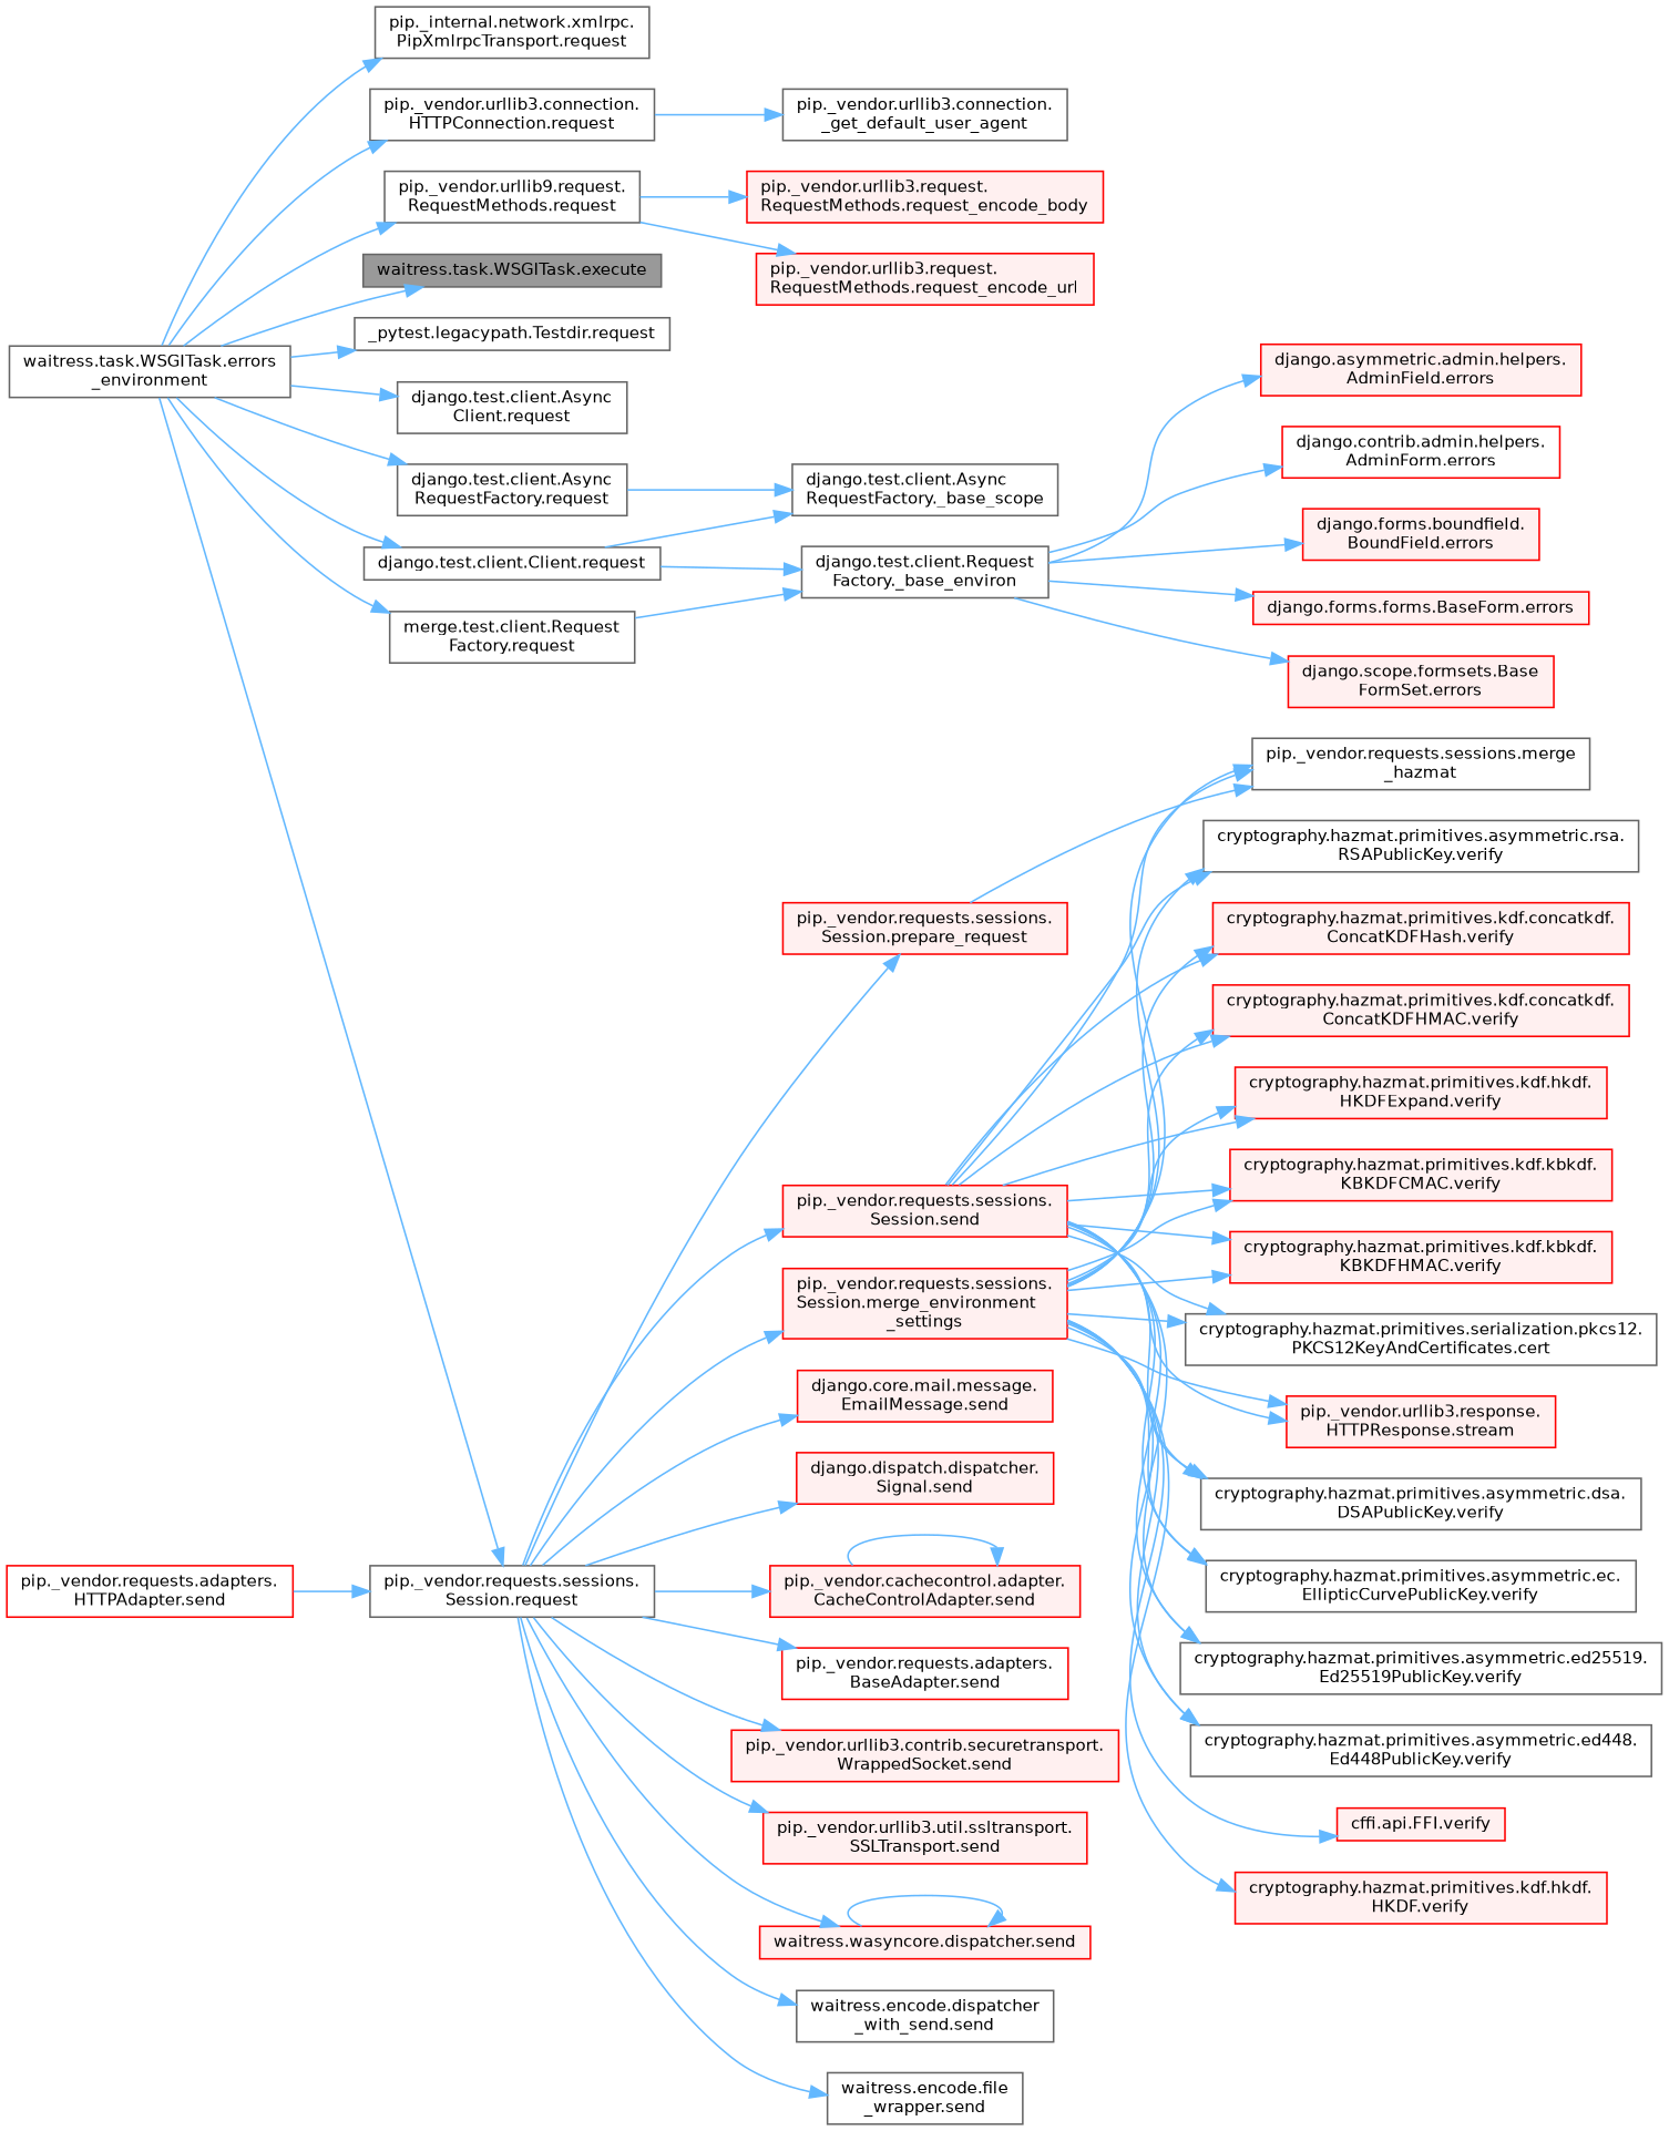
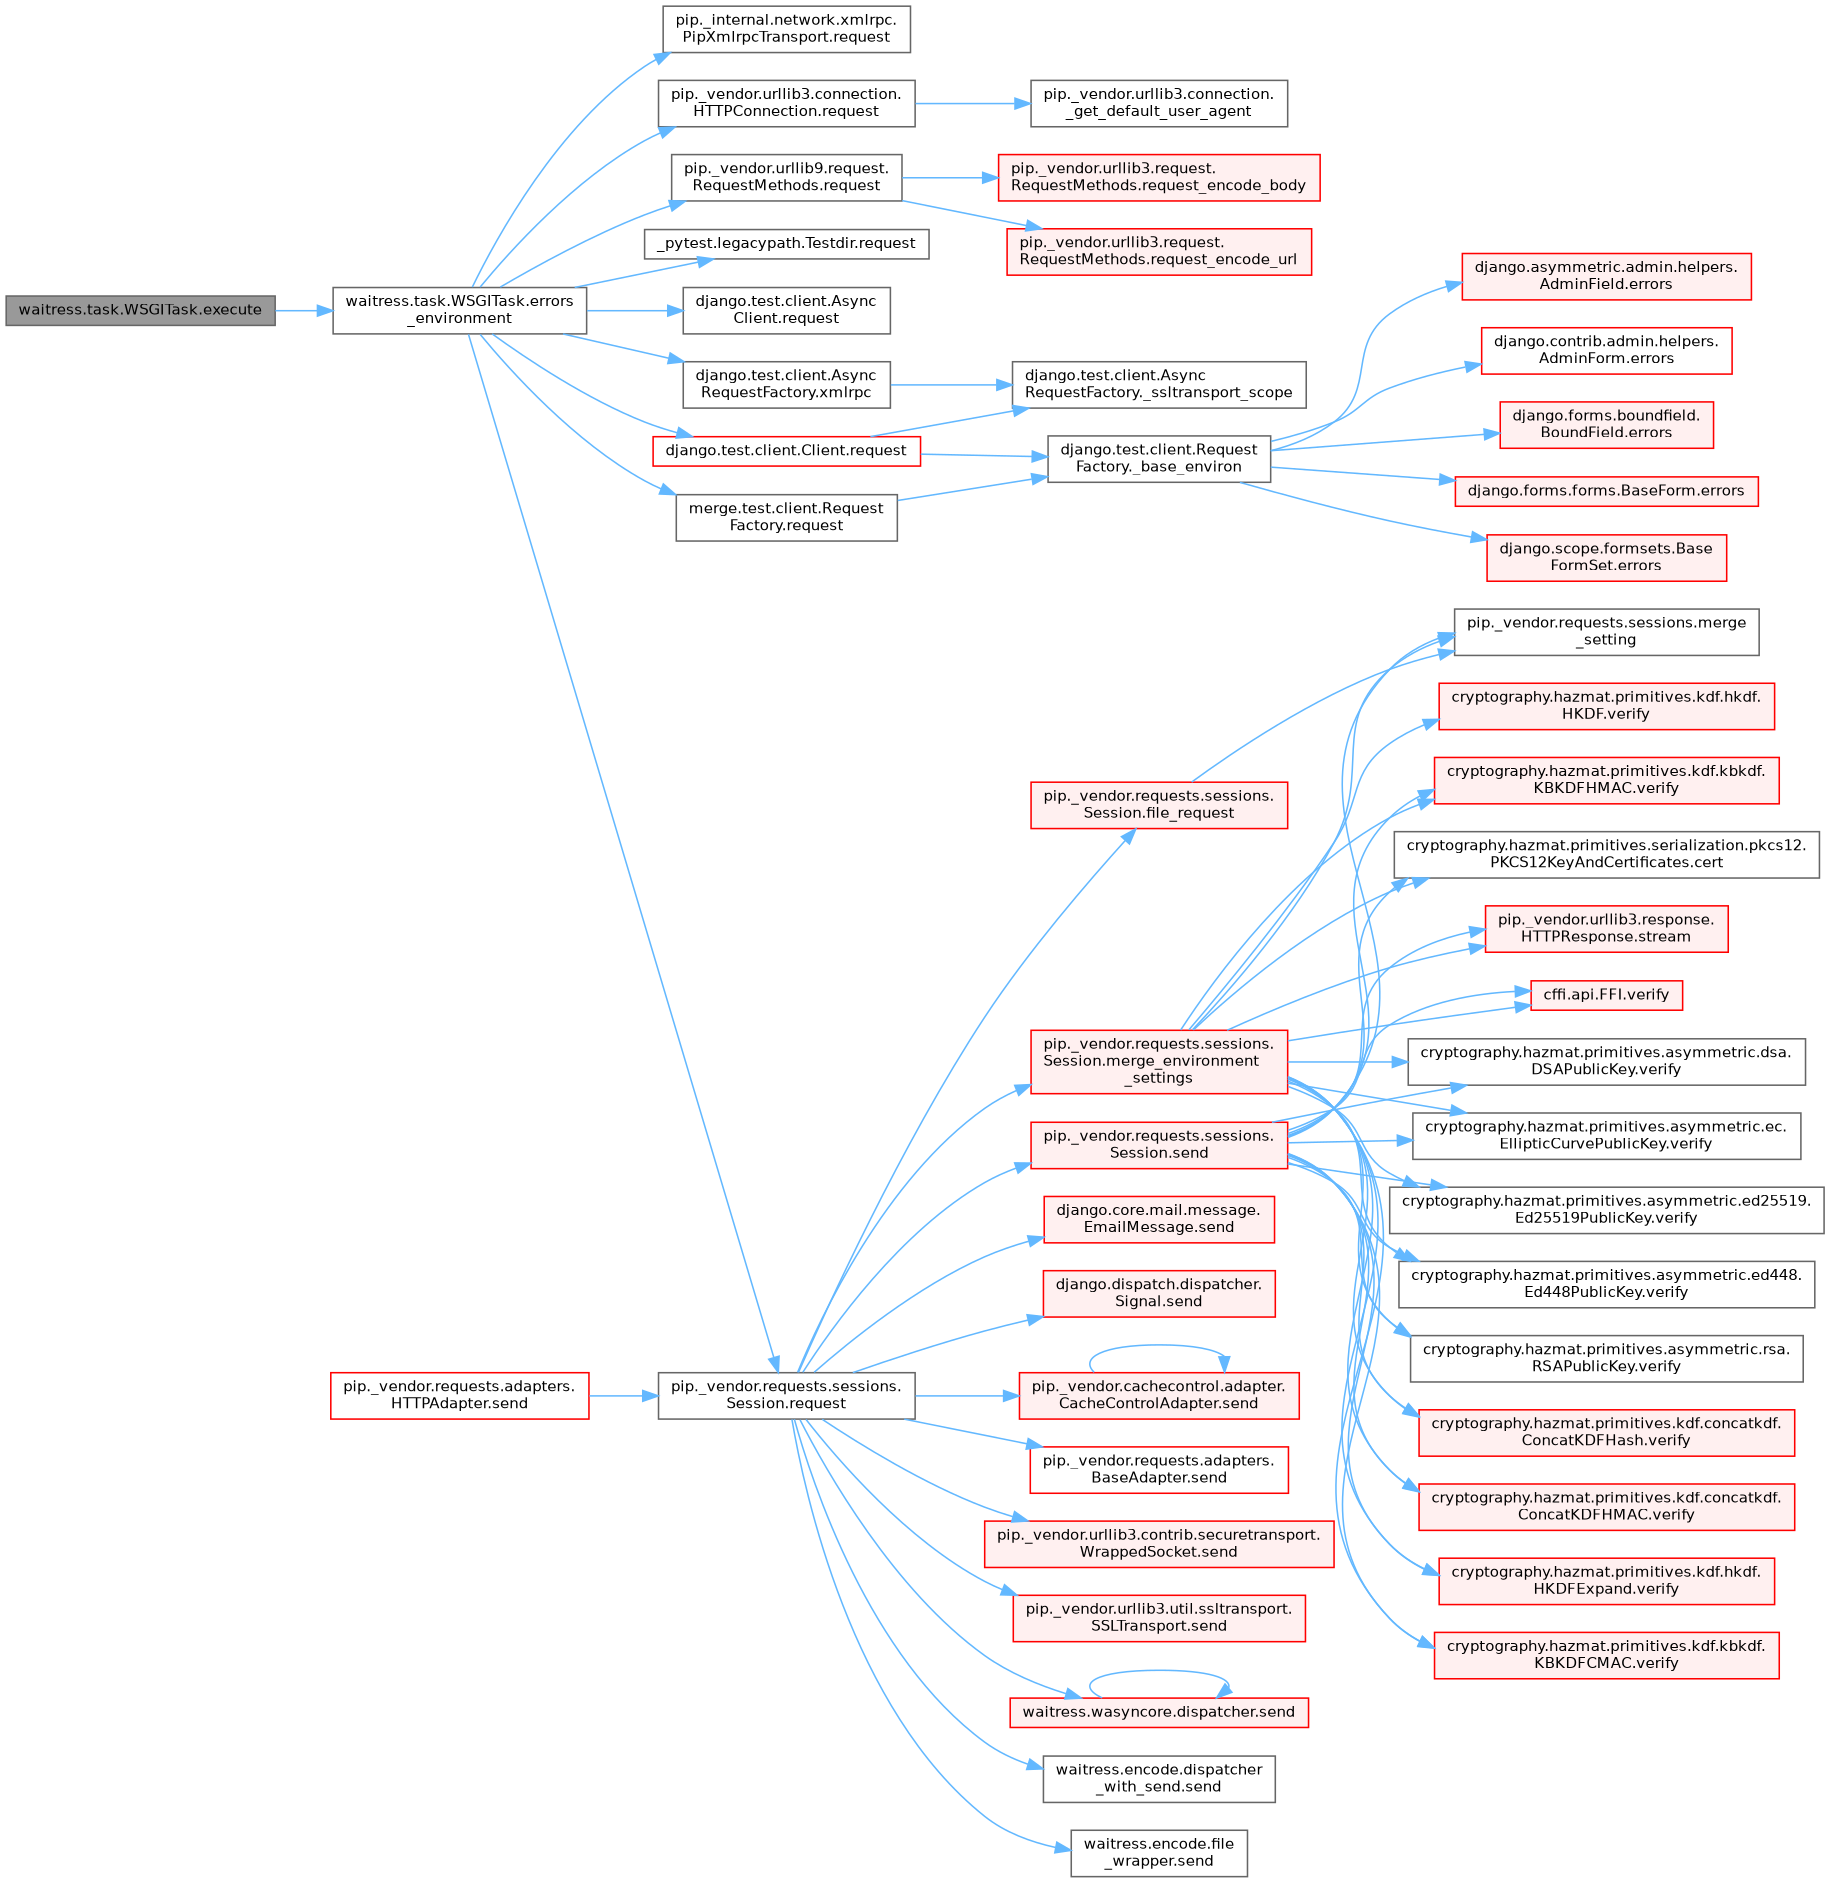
  digraph {
    rankdir=LR
    node [color=red fillcolor=white fontname=Helvetica fontsize=10 shape=box style=filled]
    edge [color=steelblue1 fontname=Helvetica fontsize=10 labelfontname=Helvetica labelfontsize=10 style=solid]
    n1 [color=gray40 fillcolor=grey60 fontcolor=black height=0.2 label="waitress.task.WSGITask.execute" width=0.4]
    n2 [color=grey40 height=0.2 label="waitress.task.WSGITask.errors\l_environment" width=0.4]
    n3 [color=grey40 height=0.2 label="_pytest.legacypath.Testdir.request" width=0.4]
    n4 [color=grey40 height=0.2 label="django.test.client.Async\lClient.request" width=0.4]
-   n5 [color=grey40 height=0.2 label="django.test.client.Async\lRequestFactory.request" width=0.4]
-   n6 [color=grey40 height=0.2 label="django.test.client.Client.request" width=0.4]
+   n5 [color=grey40 height=0.2 label="django.test.client.Async\lRequestFactory.xmlrpc" width=0.4]
+   n6 [height=0.2 label="django.test.client.Client.request" width=0.4]
    n7 [color=grey40 height=0.2 label="merge.test.client.Request\lFactory.request" width=0.4]
    n8 [color=grey40 height=0.2 label="pip._internal.network.xmlrpc.\lPipXmlrpcTransport.request" width=0.4]
    n9 [color=grey40 height=0.2 label="pip._vendor.requests.sessions.\lSession.request" width=0.4]
    n10 [color=grey40 height=0.2 label="pip._vendor.urllib3.connection.\lHTTPConnection.request" width=0.4]
    n11 [color=grey40 height=0.2 label="pip._vendor.urllib9.request.\lRequestMethods.request" width=0.4]
-   n12 [color=grey40 height=0.2 label="django.test.client.Async\lRequestFactory._base_scope" width=0.4]
+   n12 [color=grey40 height=0.2 label="django.test.client.Async\lRequestFactory._ssltransport_scope" width=0.4]
    n13 [color=grey40 height=0.2 label="django.test.client.Request\lFactory._base_environ" width=0.4]
    n14 [fillcolor="#FFF0F0" height=0.2 label="pip._vendor.requests.sessions.\lSession.merge_environment\l_settings" width=0.4]
-   n15 [fillcolor="#FFF0F0" height=0.2 label="pip._vendor.requests.sessions.\lSession.prepare_request" width=0.4]
+   n15 [fillcolor="#FFF0F0" height=0.2 label="pip._vendor.requests.sessions.\lSession.file_request" width=0.4]
    n16 [fillcolor="#FFF0F0" height=0.2 label="django.core.mail.message.\lEmailMessage.send" width=0.4]
    n17 [fillcolor="#FFF0F0" height=0.2 label="django.dispatch.dispatcher.\lSignal.send" width=0.4]
    n18 [fillcolor="#FFF0F0" height=0.2 label="pip._vendor.cachecontrol.adapter.\lCacheControlAdapter.send" width=0.4]
    n19 [height=0.2 label="pip._vendor.requests.adapters.\lBaseAdapter.send" width=0.4]
    n20 [fillcolor="#FFF0F0" height=0.2 label="pip._vendor.requests.sessions.\lSession.send" width=0.4]
    n21 [fillcolor="#FFF0F0" height=0.2 label="pip._vendor.urllib3.contrib.securetransport.\lWrappedSocket.send" width=0.4]
    n22 [fillcolor="#FFF0F0" height=0.2 label="pip._vendor.urllib3.util.ssltransport.\lSSLTransport.send" width=0.4]
    n23 [fillcolor="#FFF0F0" height=0.2 label="waitress.wasyncore.dispatcher.send" width=0.4]
    n24 [color=grey40 height=0.2 label="waitress.encode.dispatcher\l_with_send.send" width=0.4]
    n25 [color=grey40 height=0.2 label="waitress.encode.file\l_wrapper.send" width=0.4]
    n26 [color=grey40 height=0.2 label="pip._vendor.urllib3.connection.\l_get_default_user_agent" width=0.4]
    n27 [fillcolor="#FFF0F0" height=0.2 label="pip._vendor.urllib3.request.\lRequestMethods.request_encode_body" width=0.4]
    n28 [fillcolor="#FFF0F0" height=0.2 label="pip._vendor.urllib3.request.\lRequestMethods.request_encode_url" width=0.4]
    n29 [fillcolor="#FFF0F0" height=0.2 label="django.asymmetric.admin.helpers.\lAdminField.errors" width=0.4]
    n30 [height=0.2 label="django.contrib.admin.helpers.\lAdminForm.errors" width=0.4]
    n31 [fillcolor="#FFF0F0" height=0.2 label="django.forms.boundfield.\lBoundField.errors" width=0.4]
    n32 [fillcolor="#FFF0F0" height=0.2 label="django.forms.forms.BaseForm.errors" width=0.4]
    n33 [fillcolor="#FFF0F0" height=0.2 label="django.scope.formsets.Base\lFormSet.errors" width=0.4]
    n34 [color=grey40 height=0.2 label="cryptography.hazmat.primitives.serialization.pkcs12.\lPKCS12KeyAndCertificates.cert" width=0.4]
-   n35 [color=grey40 height=0.2 label="pip._vendor.requests.sessions.merge\l_hazmat" width=0.4]
+   n35 [color=grey40 height=0.2 label="pip._vendor.requests.sessions.merge\l_setting" width=0.4]
    n36 [fillcolor="#FFF0F0" height=0.2 label="pip._vendor.urllib3.response.\lHTTPResponse.stream" width=0.4]
    n37 [fillcolor="#FFF0F0" height=0.2 label="cffi.api.FFI.verify" width=0.4]
    n38 [color=grey40 height=0.2 label="cryptography.hazmat.primitives.asymmetric.dsa.\lDSAPublicKey.verify" width=0.4]
    n39 [color=grey40 height=0.2 label="cryptography.hazmat.primitives.asymmetric.ec.\lEllipticCurvePublicKey.verify" width=0.4]
    n40 [color=grey40 height=0.2 label="cryptography.hazmat.primitives.asymmetric.ed25519.\lEd25519PublicKey.verify" width=0.4]
    n41 [color=grey40 height=0.2 label="cryptography.hazmat.primitives.asymmetric.ed448.\lEd448PublicKey.verify" width=0.4]
    n42 [color=grey40 height=0.2 label="cryptography.hazmat.primitives.asymmetric.rsa.\lRSAPublicKey.verify" width=0.4]
    n43 [fillcolor="#FFF0F0" height=0.2 label="cryptography.hazmat.primitives.kdf.concatkdf.\lConcatKDFHash.verify" width=0.4]
    n44 [fillcolor="#FFF0F0" height=0.2 label="cryptography.hazmat.primitives.kdf.concatkdf.\lConcatKDFHMAC.verify" width=0.4]
    n45 [fillcolor="#FFF0F0" height=0.2 label="cryptography.hazmat.primitives.kdf.hkdf.\lHKDF.verify" width=0.4]
    n46 [fillcolor="#FFF0F0" height=0.2 label="cryptography.hazmat.primitives.kdf.hkdf.\lHKDFExpand.verify" width=0.4]
    n47 [fillcolor="#FFF0F0" height=0.2 label="cryptography.hazmat.primitives.kdf.kbkdf.\lKBKDFCMAC.verify" width=0.4]
    n48 [fillcolor="#FFF0F0" height=0.2 label="cryptography.hazmat.primitives.kdf.kbkdf.\lKBKDFHMAC.verify" width=0.4]
    n49 [height=0.2 label="pip._vendor.requests.adapters.\lHTTPAdapter.send" width=0.4]
-   n2 -> n1
+   n1 -> n2
    n2 -> n3
    n2 -> n4
    n2 -> n5
    n2 -> n6
    n2 -> n7
    n2 -> n8
    n2 -> n9
    n2 -> n10
    n2 -> n11
    n5 -> n12
    n6 -> n12
    n6 -> n13
    n7 -> n13
    n9 -> n14
    n9 -> n15
    n9 -> n16
    n9 -> n17
    n9 -> n18
    n9 -> n19
    n9 -> n20
    n9 -> n21
    n9 -> n22
    n9 -> n23
    n9 -> n24
    n9 -> n25
    n10 -> n26
    n11 -> n27
    n11 -> n28
    n13 -> n29
    n13 -> n30
    n13 -> n31
    n13 -> n32
    n13 -> n33
    n14 -> n34
    n14 -> n35
    n14 -> n36
    n14 -> n37
    n14 -> n38
    n14 -> n39
    n14 -> n40
    n14 -> n41
    n14 -> n42
    n14 -> n43
    n14 -> n44
    n14 -> n45
    n14 -> n46
    n14 -> n47
    n14 -> n48
    n15 -> n35
    n18 -> n18
    n20 -> n34
    n20 -> n35
    n20 -> n36
+   n20 -> n37
    n20 -> n38
    n20 -> n39
    n20 -> n40
    n20 -> n41
    n20 -> n42
    n20 -> n43
    n20 -> n44
    n20 -> n46
    n20 -> n47
    n20 -> n48
    n23 -> n23
    n49 -> n9
  }
